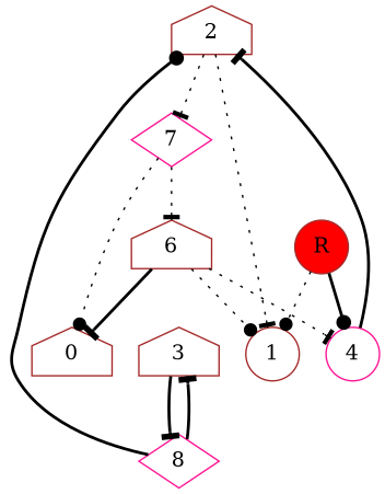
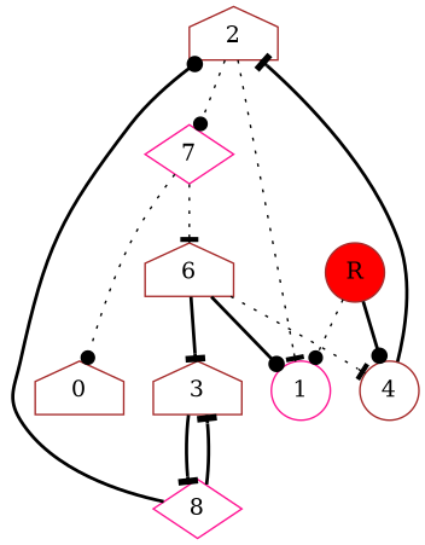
  digraph {
    node [color=brown shape=house]
    edge [arrowhead=tee style=bold]
-   1 [shape=circle]
+   1 [color=deeppink shape=circle]
    2
    7 [color=deeppink shape=diamond]
    6
    n5 [label=0]
    8 [color=deeppink shape=diamond]
    3
-   4 [color=deeppink shape=circle]
+   4 [shape=circle]
    R [fillcolor="#ff0000" shape=circle style=filled]
    2 -> 1 [style=dotted]
-   2 -> 7 [style=dotted]
+   2 -> 7 [arrowhead=dot style=dotted]
    7 -> 6 [style=dotted]
    7 -> n5 [arrowhead=dot style=dotted]
-   6 -> 1 [arrowhead=dot style=dotted]
-   6 -> n5
+   6 -> 1 [arrowhead=dot]
+   6 -> 3
    6 -> 4 [style=dotted]
    8 -> 2 [arrowhead=dot]
    8 -> 3
    3 -> 8
    4 -> 2
    R -> 1 [arrowhead=dot style=dotted]
    R -> 4 [arrowhead=dot]
  }
